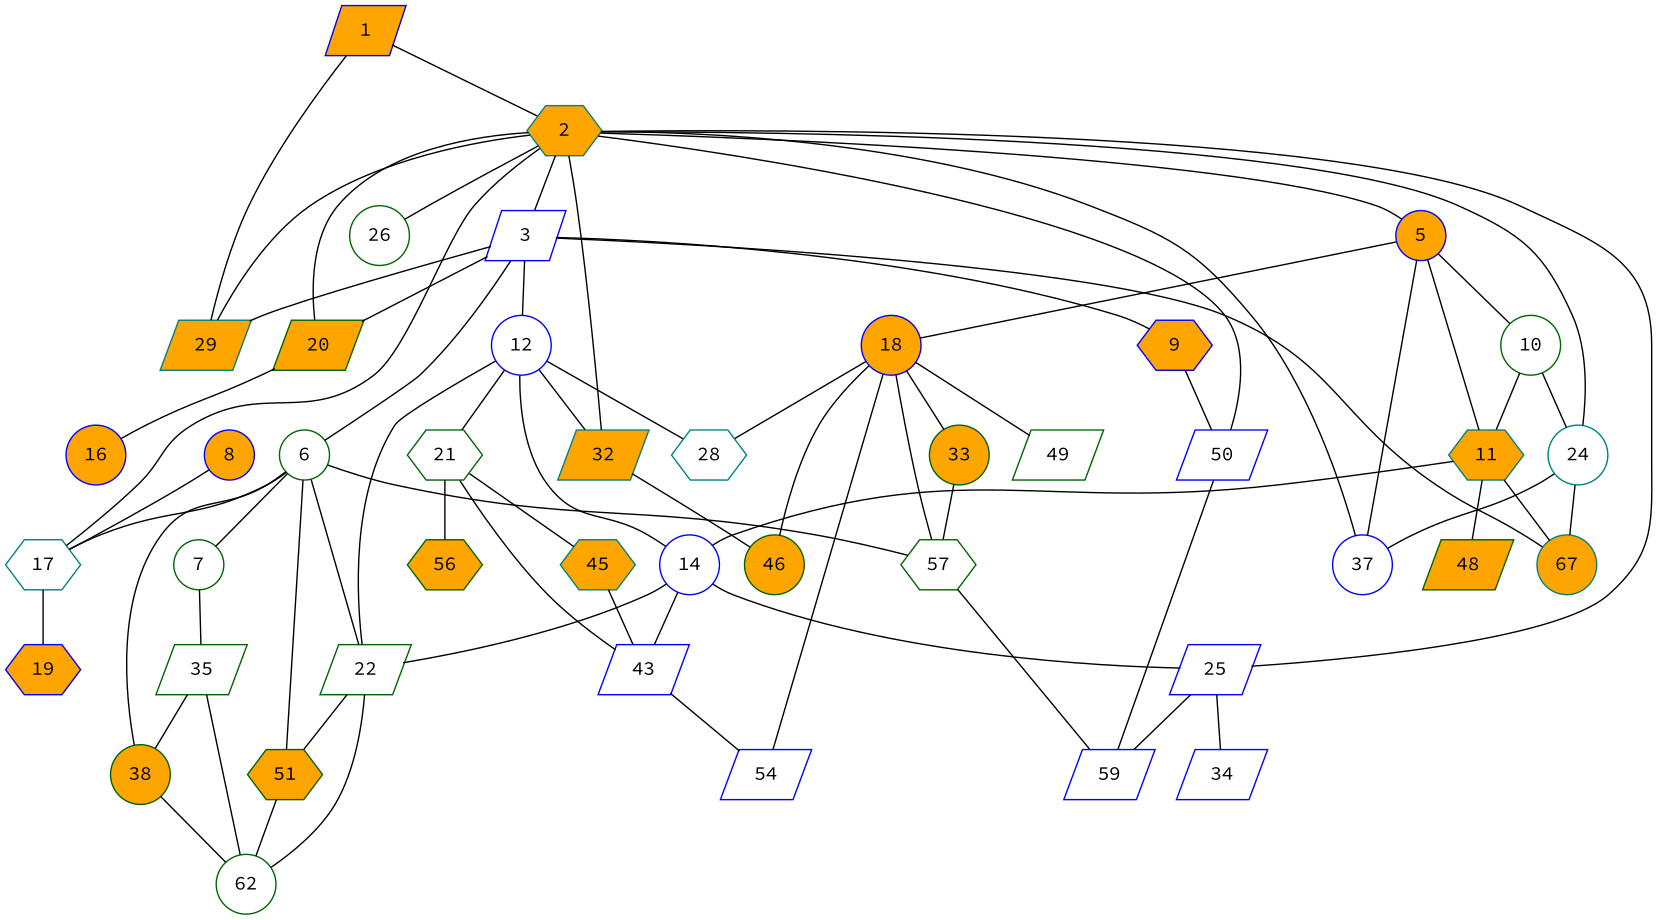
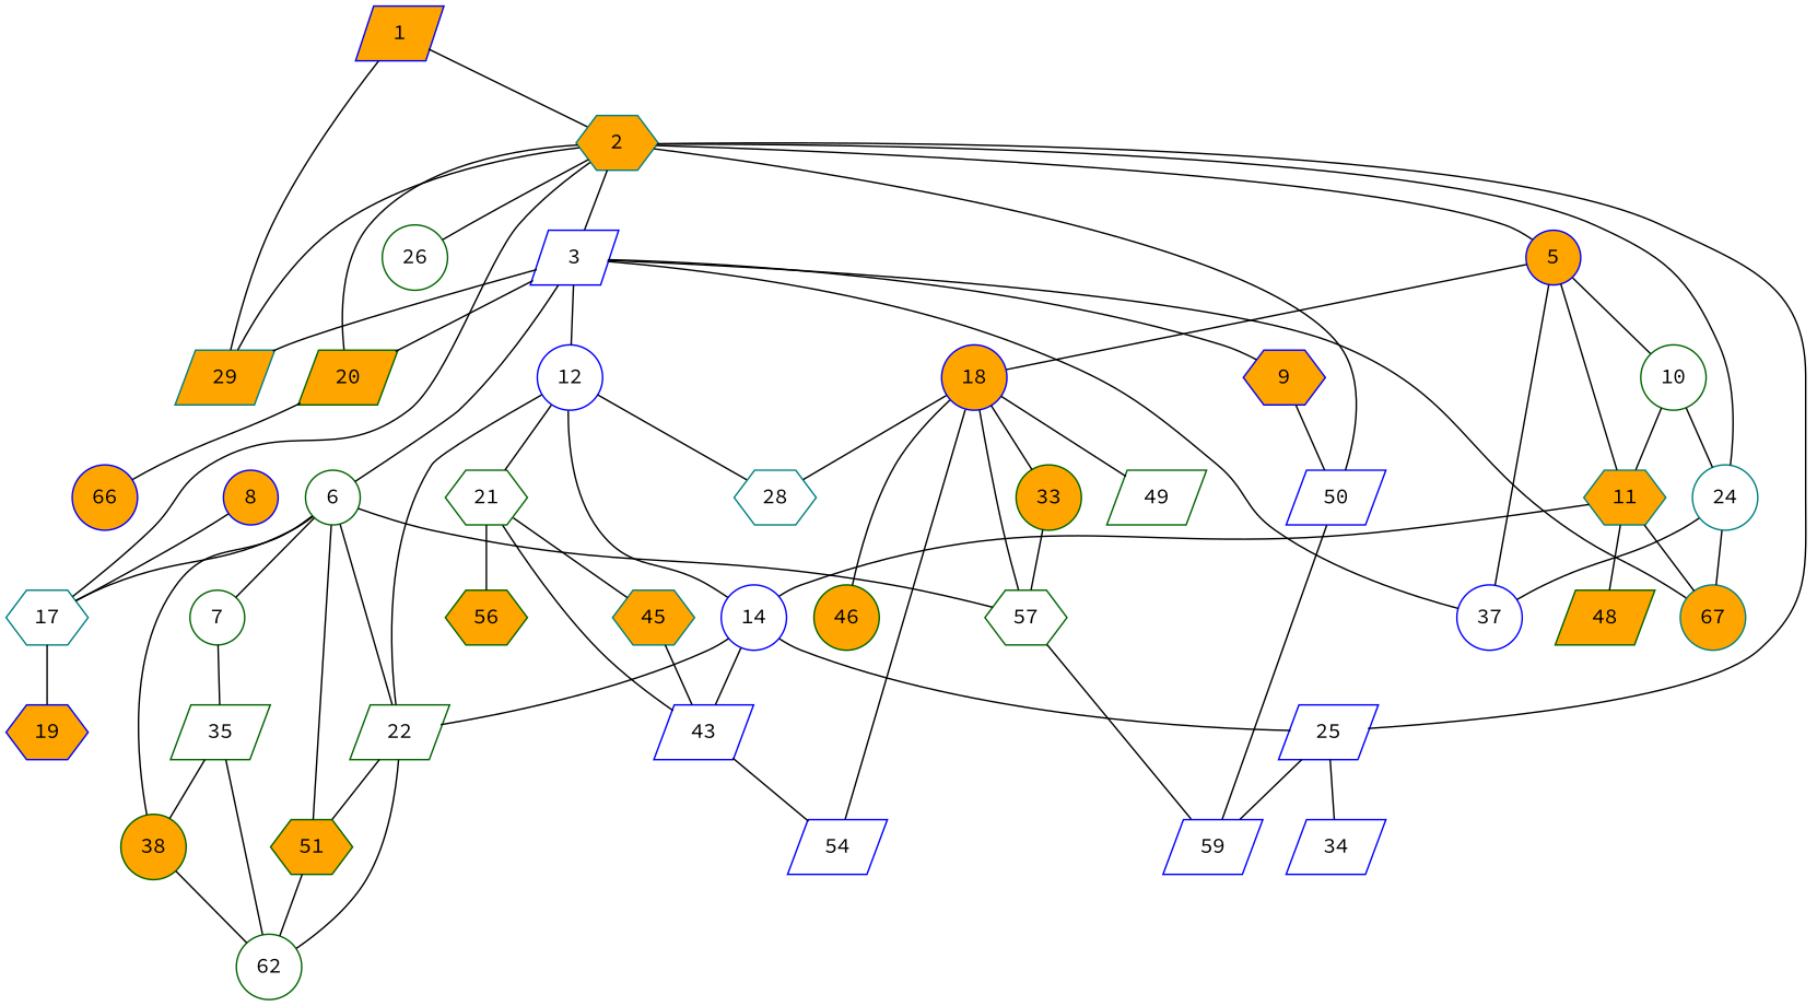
  graph {
    fontname="Source Code Pro"
    node [color=blue fillcolor=white fontname="Source Code Pro" shape=circle style=filled]
    edge [fontname="Source Code Pro"]
    2 [color=teal fillcolor=orange shape=hexagon super="+4"]
    29 [color=teal fillcolor=orange shape=parallelogram super="+61"]
    3 [shape=parallelogram super="+23"]
    5 [fillcolor=orange super="+30"]
    17 [color=teal shape=hexagon super="+27"]
    20 [color=darkgreen fillcolor=orange shape=parallelogram super="+42"]
    24 [color=teal]
    25 [shape=parallelogram super="+31"]
    26 [color=darkgreen]
-   32 [color=teal fillcolor=orange shape=parallelogram]
    37 [super="+58"]
    50 [shape=parallelogram]
    1 [fillcolor=orange shape=parallelogram]
    6 [color=darkgreen super="+39"]
    9 [fillcolor=orange shape=hexagon super="+47"]
    12 [super="+16"]
    67 [color=teal fillcolor=orange]
    10 [color=darkgreen super="+36"]
    11 [color=teal fillcolor=orange shape=hexagon super="+15"]
    18 [fillcolor=orange super="+53"]
    19 [fillcolor=orange shape=hexagon]
-   66 [fillcolor=orange label=16]
+   66 [fillcolor=orange]
    34 [shape=parallelogram]
    59 [shape=parallelogram super="+63"]
    46 [color=darkgreen fillcolor=orange]
    7 [color=darkgreen]
    22 [color=darkgreen shape=parallelogram super="+55"]
    38 [color=darkgreen fillcolor=orange super="+44"]
    51 [color=darkgreen fillcolor=orange shape=hexagon super="+60"]
    57 [color=darkgreen shape=hexagon super="+64"]
    14 [super="+41"]
    21 [color=darkgreen shape=hexagon super="+40"]
    28 [color=teal shape=hexagon]
    48 [color=darkgreen fillcolor=orange shape=parallelogram]
    33 [color=darkgreen fillcolor=orange]
    49 [color=darkgreen shape=parallelogram]
    54 [shape=parallelogram]
    35 [color=darkgreen shape=parallelogram super="+52"]
    8 [fillcolor=orange super="+13"]
    62 [color=darkgreen]
    43 [shape=parallelogram super="+65"]
    45 [color=teal fillcolor=orange shape=hexagon]
    56 [color=darkgreen fillcolor=orange shape=hexagon]
    2 -- 29
    2 -- 3
    2 -- 5
    2 -- 17
    2 -- 20
    2 -- 24
    2 -- 25
    2 -- 26
-   2 -- 32
-   2 -- 37
+   3 -- 37
    2 -- 50
    3 -- 29
    3 -- 20
    3 -- 6
    3 -- 9
    3 -- 12
    3 -- 67
    5 -- 37
    5 -- 10
    5 -- 11
    5 -- 18
    17 -- 19
    20 -- 66
    24 -- 37
    24 -- 67
    25 -- 34
    25 -- 59
-   32 -- 46
    50 -- 59
    1 -- 2
    1 -- 29
    6 -- 17
    6 -- 7
    6 -- 22
    6 -- 38
    6 -- 51
    6 -- 57
    9 -- 50
-   12 -- 32
    12 -- 22
    12 -- 14
    12 -- 21 [weight=2]
    12 -- 28
    10 -- 24
    10 -- 11
    11 -- 67
    11 -- 14
    11 -- 48
    18 -- 46
    18 -- 57
    18 -- 28
    18 -- 33
    18 -- 49
    18 -- 54
    7 -- 35
    22 -- 51
    22 -- 62
    38 -- 62
    51 -- 62
    57 -- 59
    14 -- 25
    14 -- 22
    14 -- 43
    21 -- 43
    21 -- 45
    21 -- 56
    33 -- 57
    35 -- 38
    35 -- 62
    8 -- 17
    43 -- 54
    45 -- 43
  }
